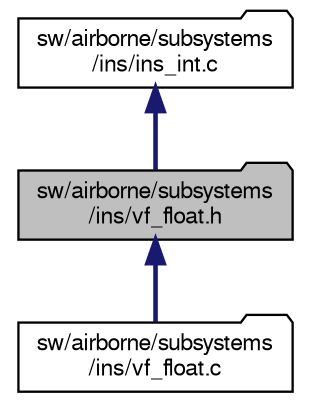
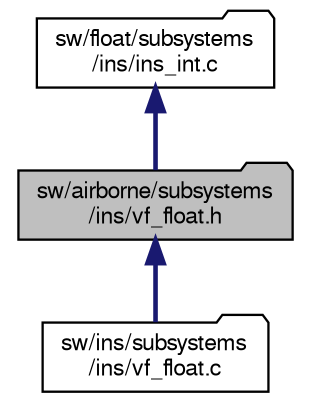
  digraph {
    node [color=black fillcolor=white fontname=FreeSans fontsize=10 shape=folder style=filled]
    edge [color=midnightblue dir=back fontname=FreeSans fontsize=10 labelfontname=FreeSans labelfontsize=10 style=bold]
    n1 [fillcolor=grey75 fontcolor=black height=0.2 label="sw/airborne/subsystems\l/ins/vf_float.h" width=0.4]
-   n2 [height=0.2 label="sw/airborne/subsystems\l/ins/vf_float.c" width=0.4]
-   n3 [height=0.2 label="sw/airborne/subsystems\l/ins/ins_int.c" width=0.4]
+   n2 [height=0.2 label="sw/ins/subsystems\l/ins/vf_float.c" width=0.4]
+   n3 [height=0.2 label="sw/float/subsystems\l/ins/ins_int.c" width=0.4]
    n1 -> n2
    n3 -> n1
  }
